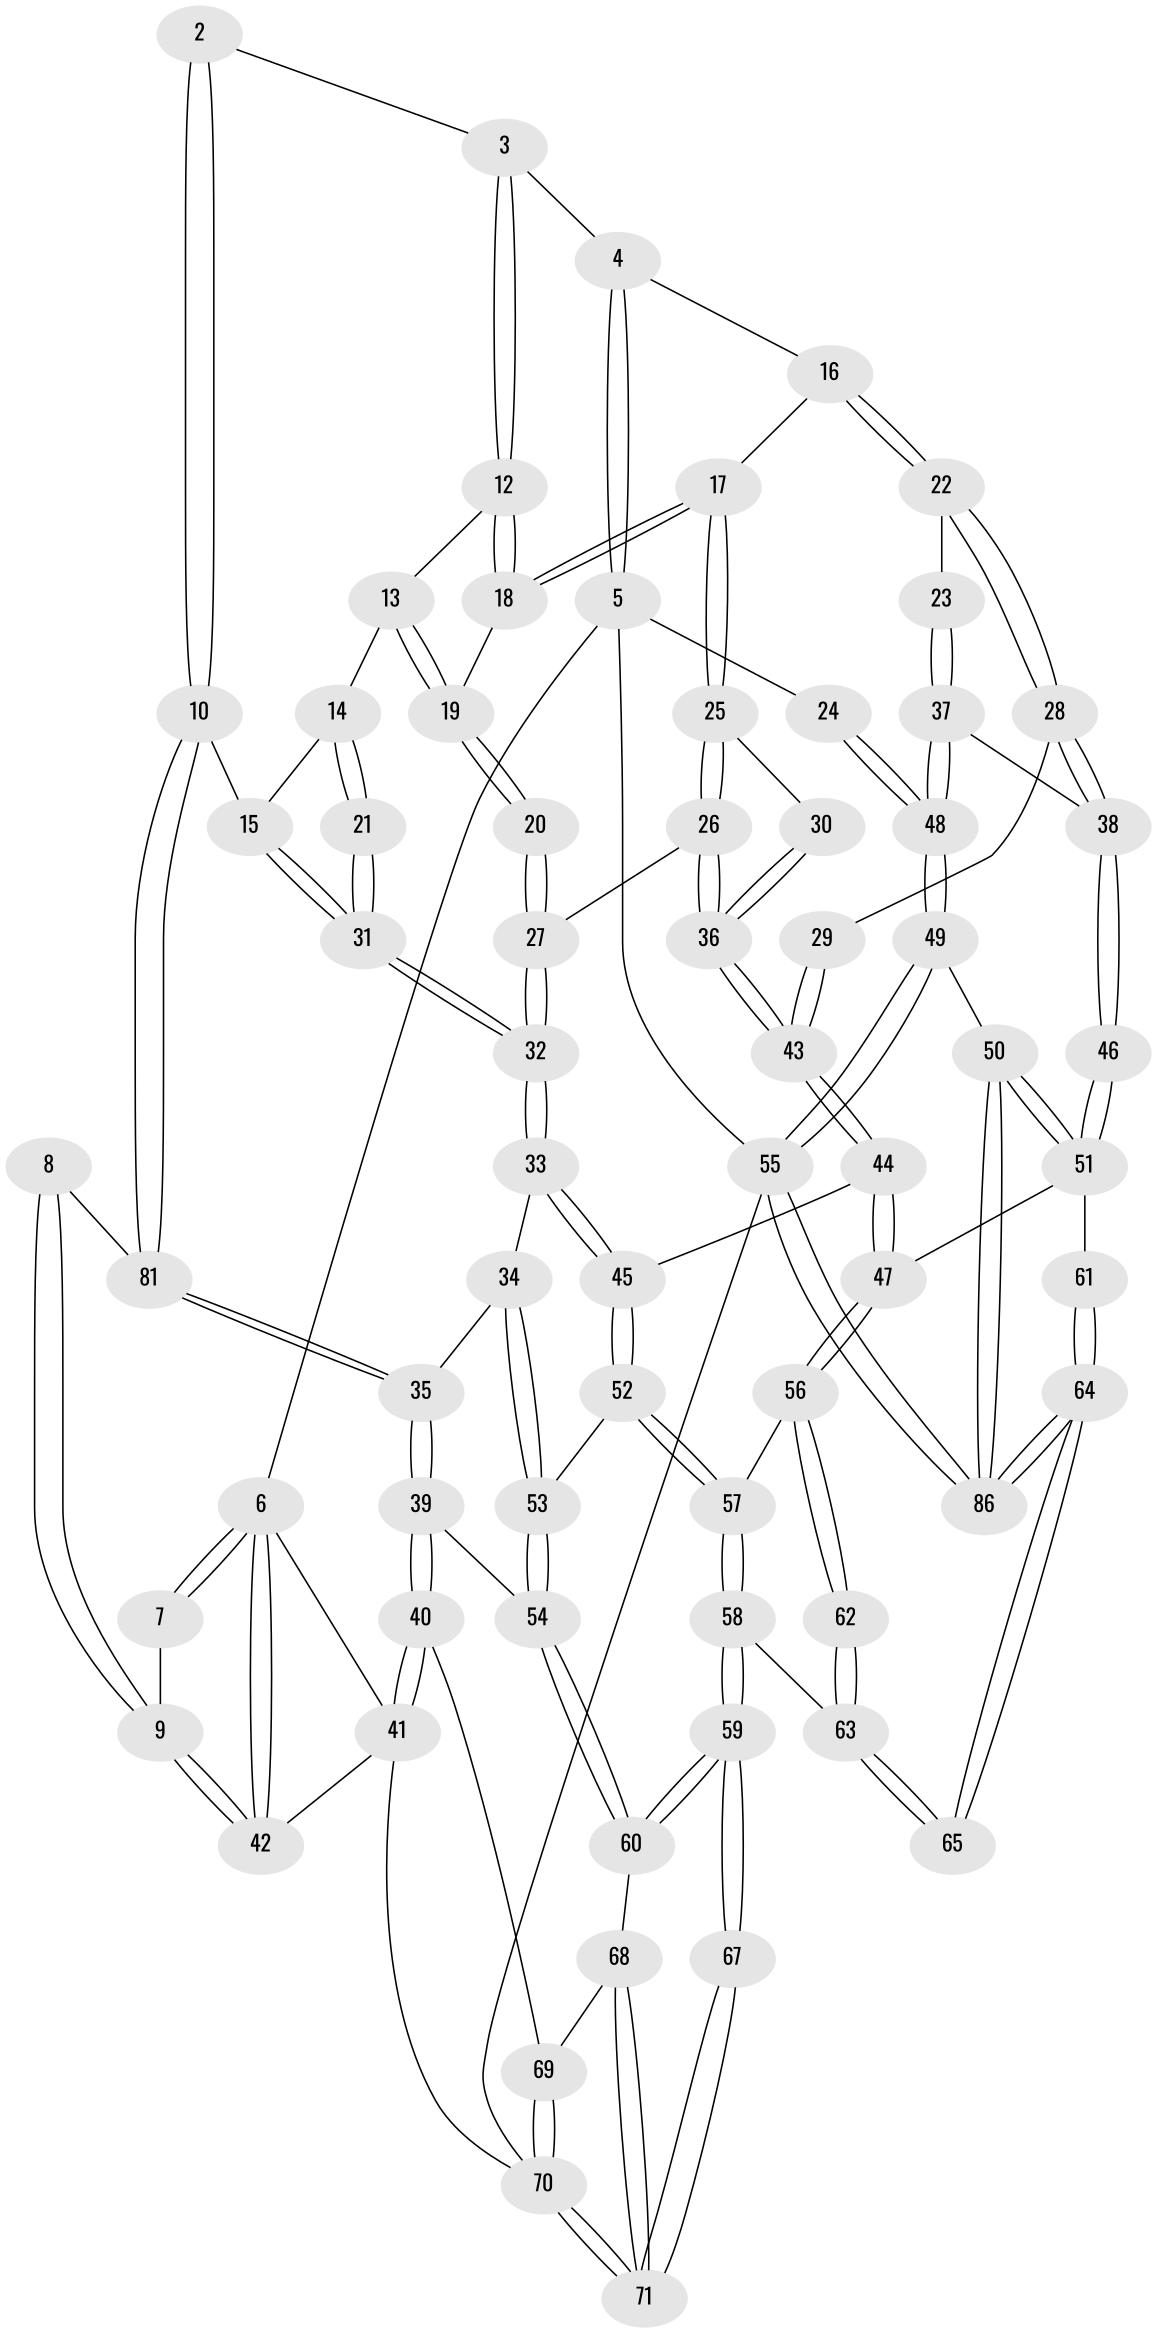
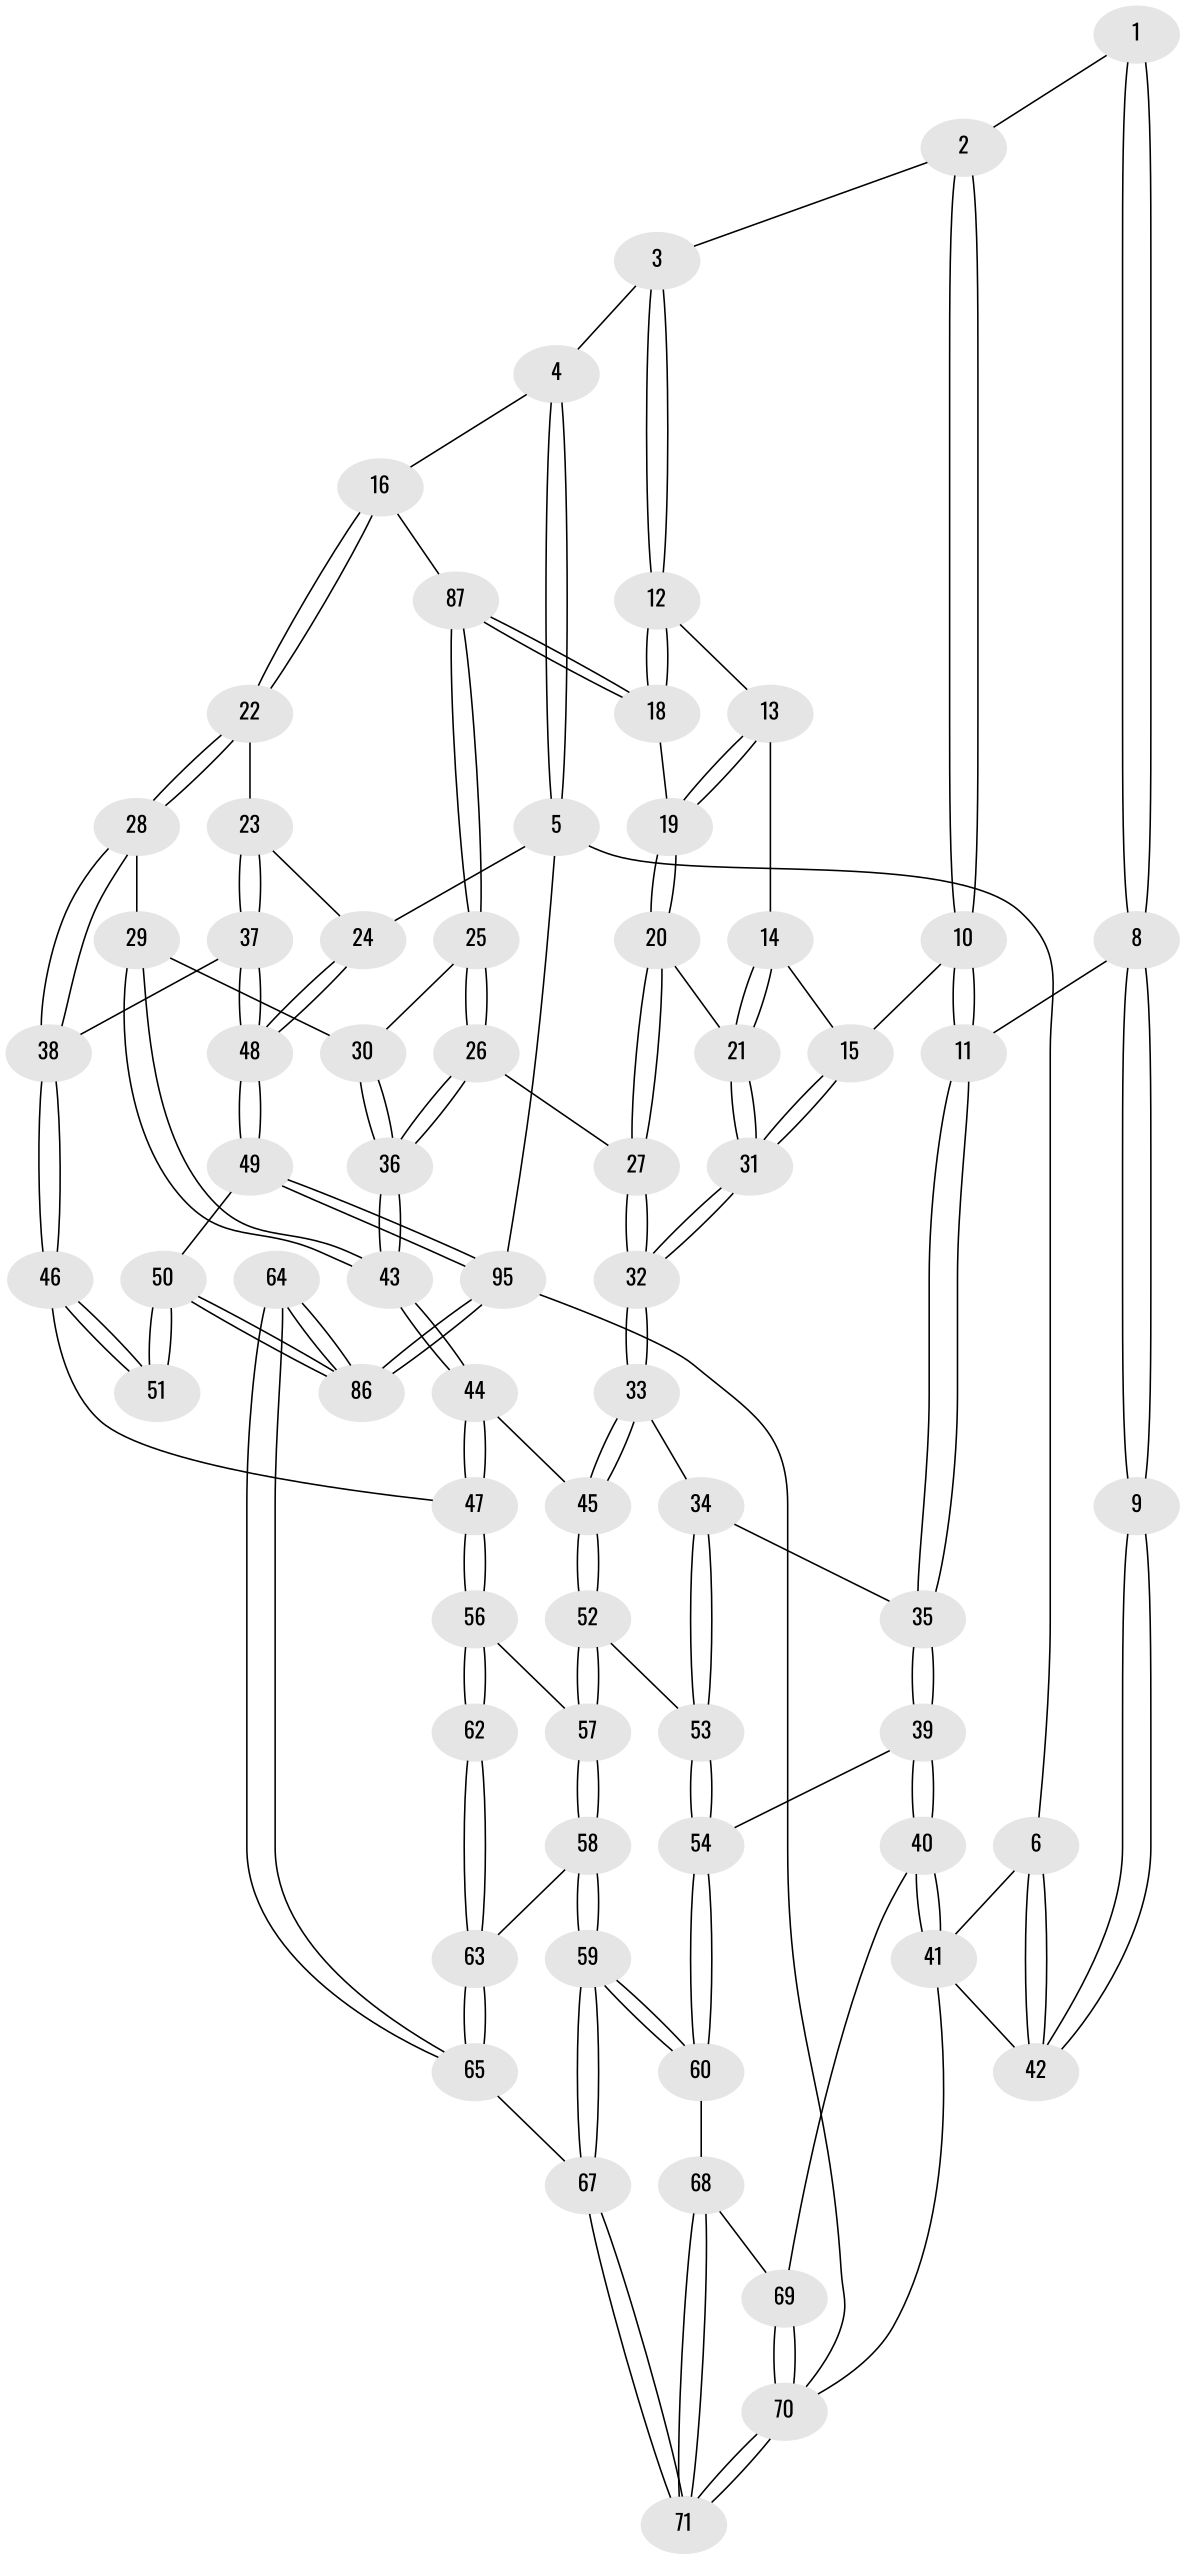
  graph {
    fontname=Oswald
    node [color=gray90 fontname=Oswald style=filled]
    edge [fontname=Oswald]
+   1
    2
    8
    3
    10
    9
-   11 [label=81]
+   11
    4
    12
    15
    5
    16
    13
    18
    6
    24
-   55
-   17
+   55 [label=95]
+   17 [label=87]
    22
-   7
    41
    42
    48
    70
    n25 [label=86]
    35
    31
    39
    14
    19
    21
    20
    32
    25
    23
    28
    26
    30
    27
    37
    29
    38
    49
    36
    43
    33
    46
    44
    34
    45
    53
    52
    54
    40
    47
    51
    69
    60
    71
    56
    57
-   61
    62
    50
    64
    58
    68
    63
    59
    67
    65
+   1 -- 2
+   1 -- 8
+   1 -- 8
    2 -- 3
    2 -- 10
    2 -- 10
    8 -- 9
    8 -- 9
    8 -- 11
    3 -- 4
    3 -- 12
    3 -- 12
    10 -- 11
    10 -- 11
    10 -- 15
    9 -- 42
    9 -- 42
    11 -- 35
    11 -- 35
    4 -- 5
    4 -- 5
    4 -- 16
    12 -- 13
    12 -- 18
    12 -- 18
    15 -- 31
    15 -- 31
    5 -- 6
    5 -- 24
    5 -- 55
    16 -- 17
    16 -- 22
    16 -- 22
    13 -- 14
    13 -- 19
    13 -- 19
    18 -- 19
-   6 -- 7
-   6 -- 7
    6 -- 41
    6 -- 42
    6 -- 42
    24 -- 48
    24 -- 48
    55 -- 70
    55 -- n25
    55 -- n25
    17 -- 18
    17 -- 18
    17 -- 25
    17 -- 25
    22 -- 23
    22 -- 28
    22 -- 28
-   7 -- 9
    41 -- 42
    41 -- 70
    48 -- 49
    48 -- 49
    70 -- 71
    70 -- 71
    35 -- 39
    35 -- 39
    31 -- 32
    31 -- 32
    39 -- 54
    39 -- 40
    39 -- 40
    14 -- 15
    14 -- 21
    14 -- 21
    19 -- 20
    19 -- 20
    21 -- 31
    21 -- 31
+   20 -- 21
    20 -- 27
    20 -- 27
    32 -- 33
    32 -- 33
    25 -- 26
    25 -- 26
    25 -- 30
+   23 -- 24
    23 -- 37
    23 -- 37
    28 -- 29
    28 -- 38
    28 -- 38
    26 -- 27
    26 -- 36
    26 -- 36
    30 -- 36
    30 -- 36
    27 -- 32
    27 -- 32
    37 -- 48
    37 -- 48
    37 -- 38
+   29 -- 30
    29 -- 43
    29 -- 43
    38 -- 46
    38 -- 46
    49 -- 55
    49 -- 55
    49 -- 50
    36 -- 43
    36 -- 43
    43 -- 44
    43 -- 44
    33 -- 34
    33 -- 45
    33 -- 45
-   51 -- 47
+   46 -- 47
    46 -- 51
    46 -- 51
    44 -- 45
    44 -- 47
    44 -- 47
    34 -- 35
    34 -- 53
    34 -- 53
    45 -- 52
    45 -- 52
    53 -- 54
    53 -- 54
    52 -- 53
    52 -- 57
    52 -- 57
    54 -- 60
    54 -- 60
    40 -- 41
    40 -- 41
    40 -- 69
    47 -- 56
    47 -- 56
-   51 -- 61
    69 -- 70
    69 -- 70
    60 -- 68
    56 -- 57
    56 -- 62
    56 -- 62
    57 -- 58
    57 -- 58
-   61 -- 64
-   61 -- 64
    62 -- 63
    62 -- 63
    50 -- n25
    50 -- n25
    50 -- 51
    50 -- 51
    64 -- n25
    64 -- n25
    64 -- 65
    64 -- 65
    58 -- 63
    58 -- 59
    58 -- 59
    68 -- 69
    68 -- 71
    68 -- 71
    63 -- 65
    63 -- 65
    59 -- 60
    59 -- 60
    59 -- 67
    59 -- 67
    67 -- 71
    67 -- 71
+   65 -- 67
  }
